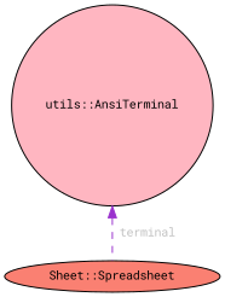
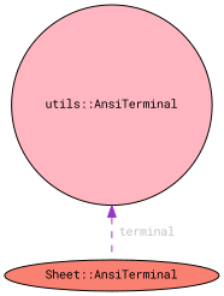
  digraph {
    fontname="Roboto Mono"
    node [color=black fontname="Roboto Mono" fontsize=10 style=filled]
-   n1 [fillcolor=salmon fontcolor=black height=0.2 label="Sheet::Spreadsheet" shape=ellipse width=0.4]
+   n1 [fillcolor=salmon fontcolor=black height=0.2 label="Sheet::AnsiTerminal" shape=ellipse width=0.4]
    n2 [fillcolor=lightpink height=0.2 label="utils::AnsiTerminal" shape=circle width=0.4]
    n2 -> n1 [color=darkorchid3 dir=back fontcolor=grey fontname="Roboto Mono" fontsize=10 label=" terminal" labelfontname=Helvetica labelfontsize=10 style=dashed]
  }
